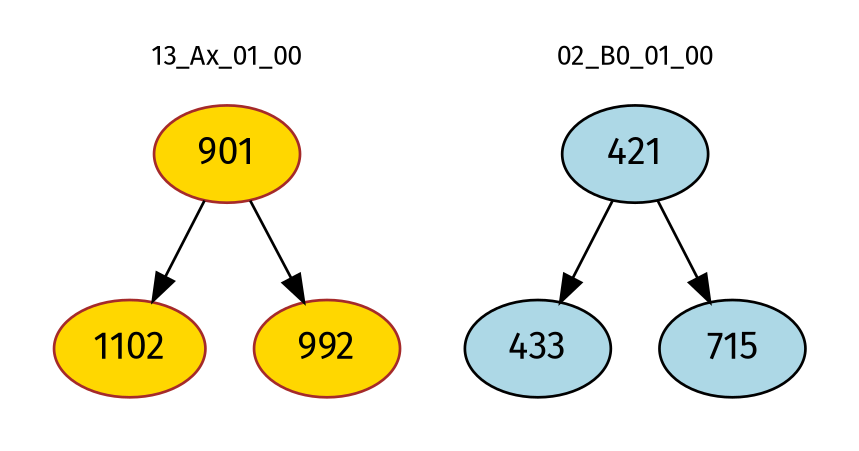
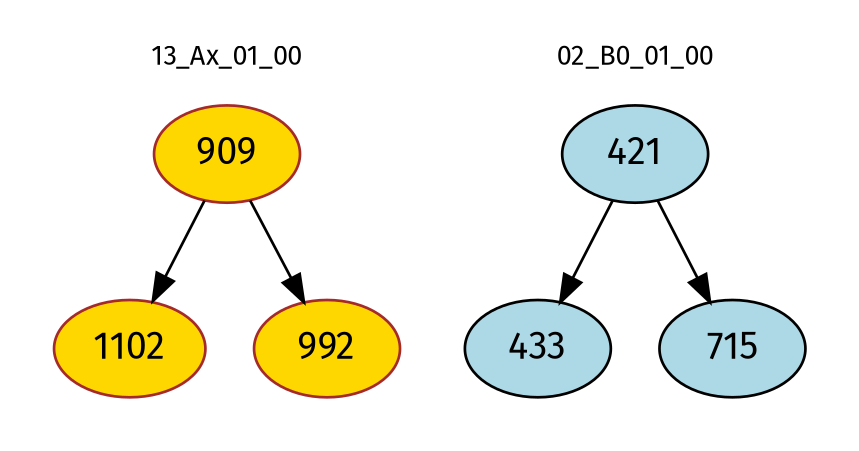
  digraph {
    fontname="Fira Sans"
    node [color=brown fillcolor=gold fontname="Fira Sans" style=filled]
    edge [arrowhead=normal color=black fontname="Fira Sans"]
-   n1 [label=901]
+   n1 [label=909]
    n2 [label=1102]
    n3 [label=992]
    n4 [color=black fillcolor=lightblue label=421]
    n5 [color=black fillcolor=lightblue label=433]
    n6 [color=black fillcolor=lightblue label=715]
    subgraph cluster_1 {
      color=white
      fontsize=10
      label="13_Ax_01_00"
      n1
      n2
      n3
    }
    subgraph cluster_2 {
      color=white
      fontsize=10
      label="02_B0_01_00"
      n4
      n5
      n6
    }
    n1 -> n2
    n1 -> n3
    n4 -> n5
    n4 -> n6
  }
